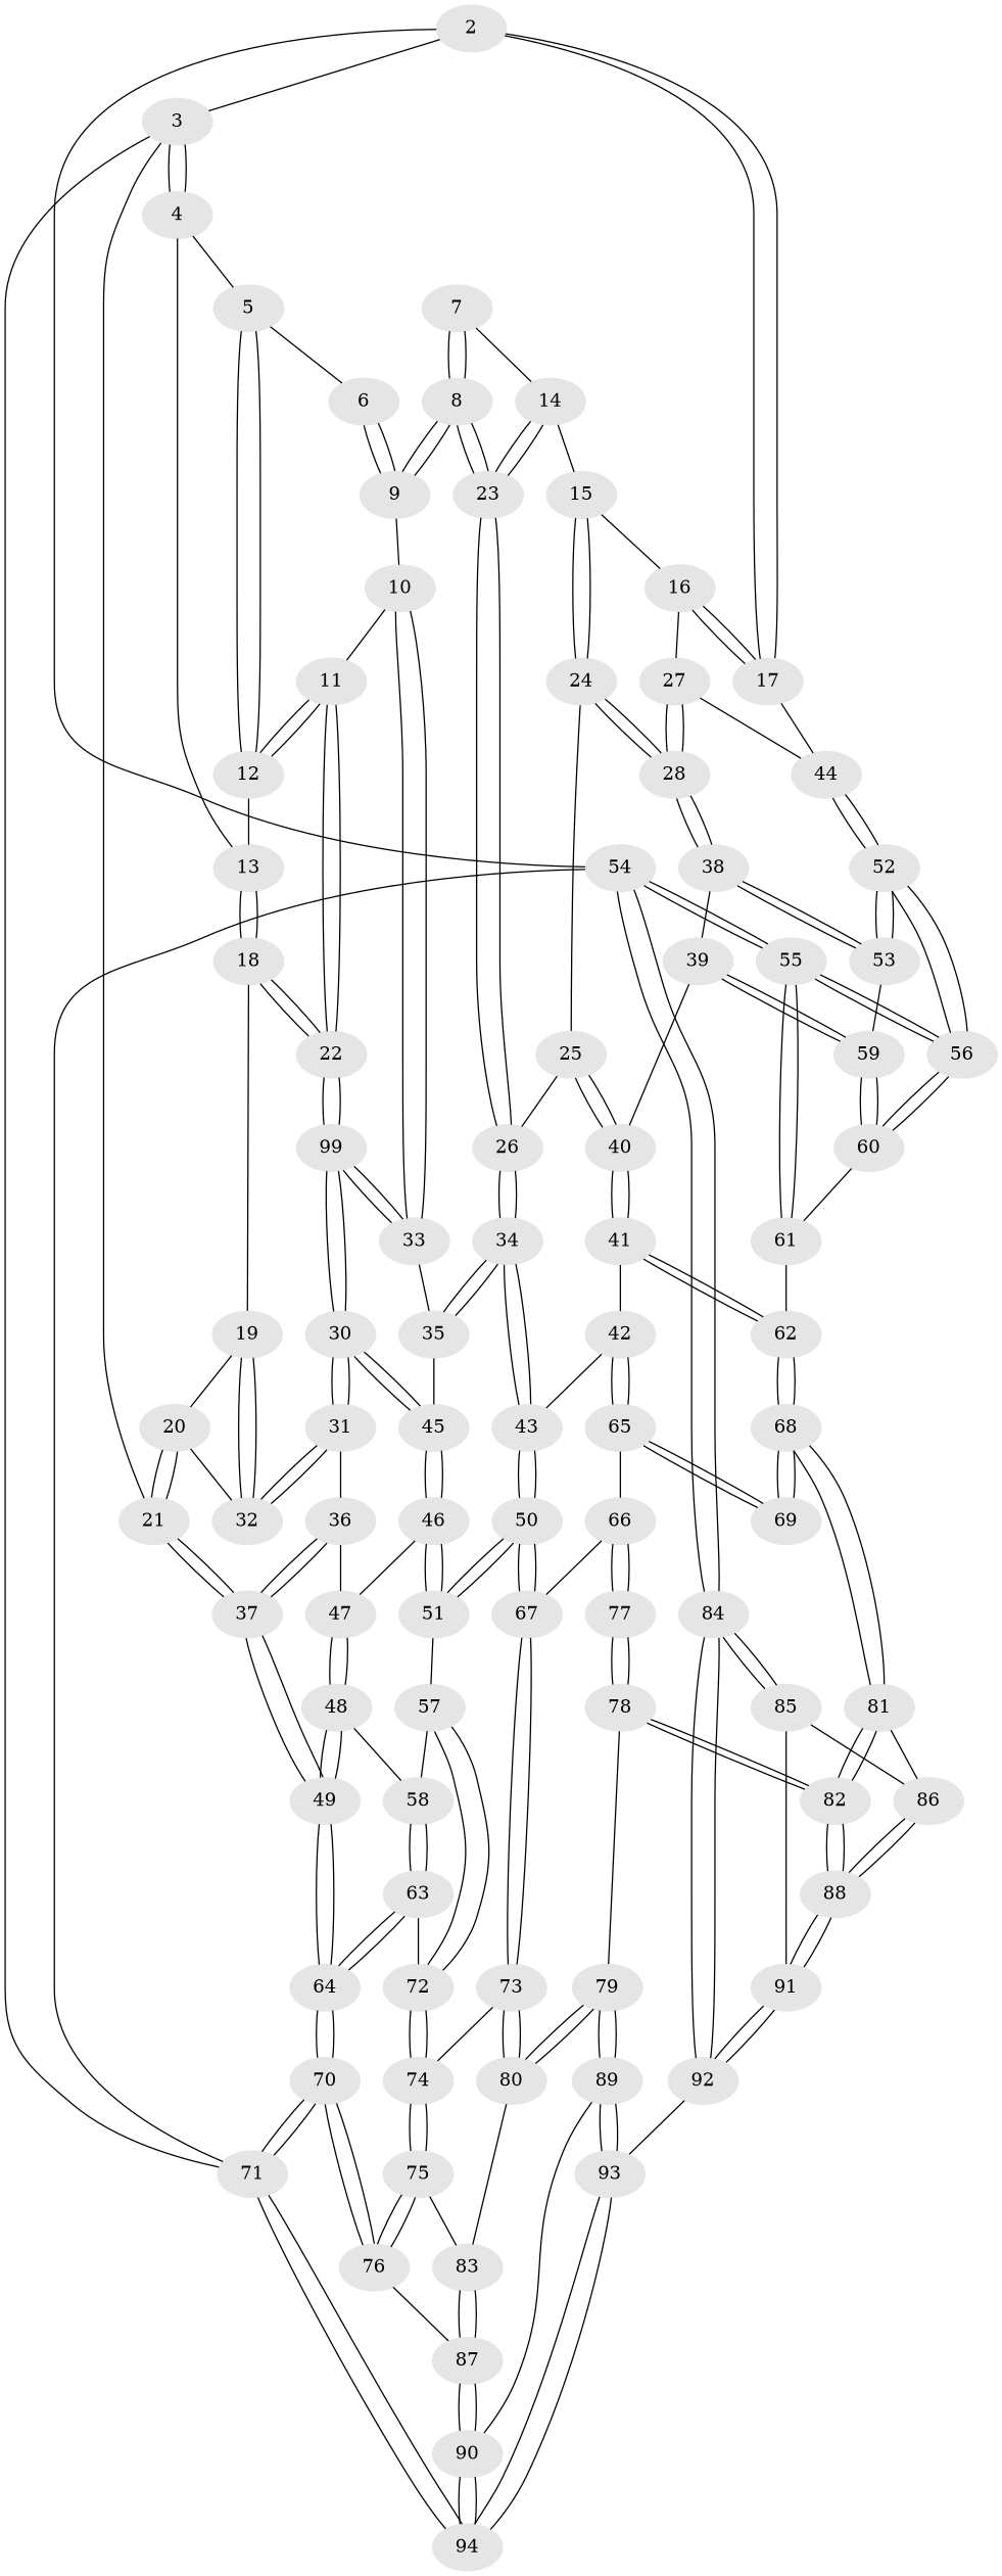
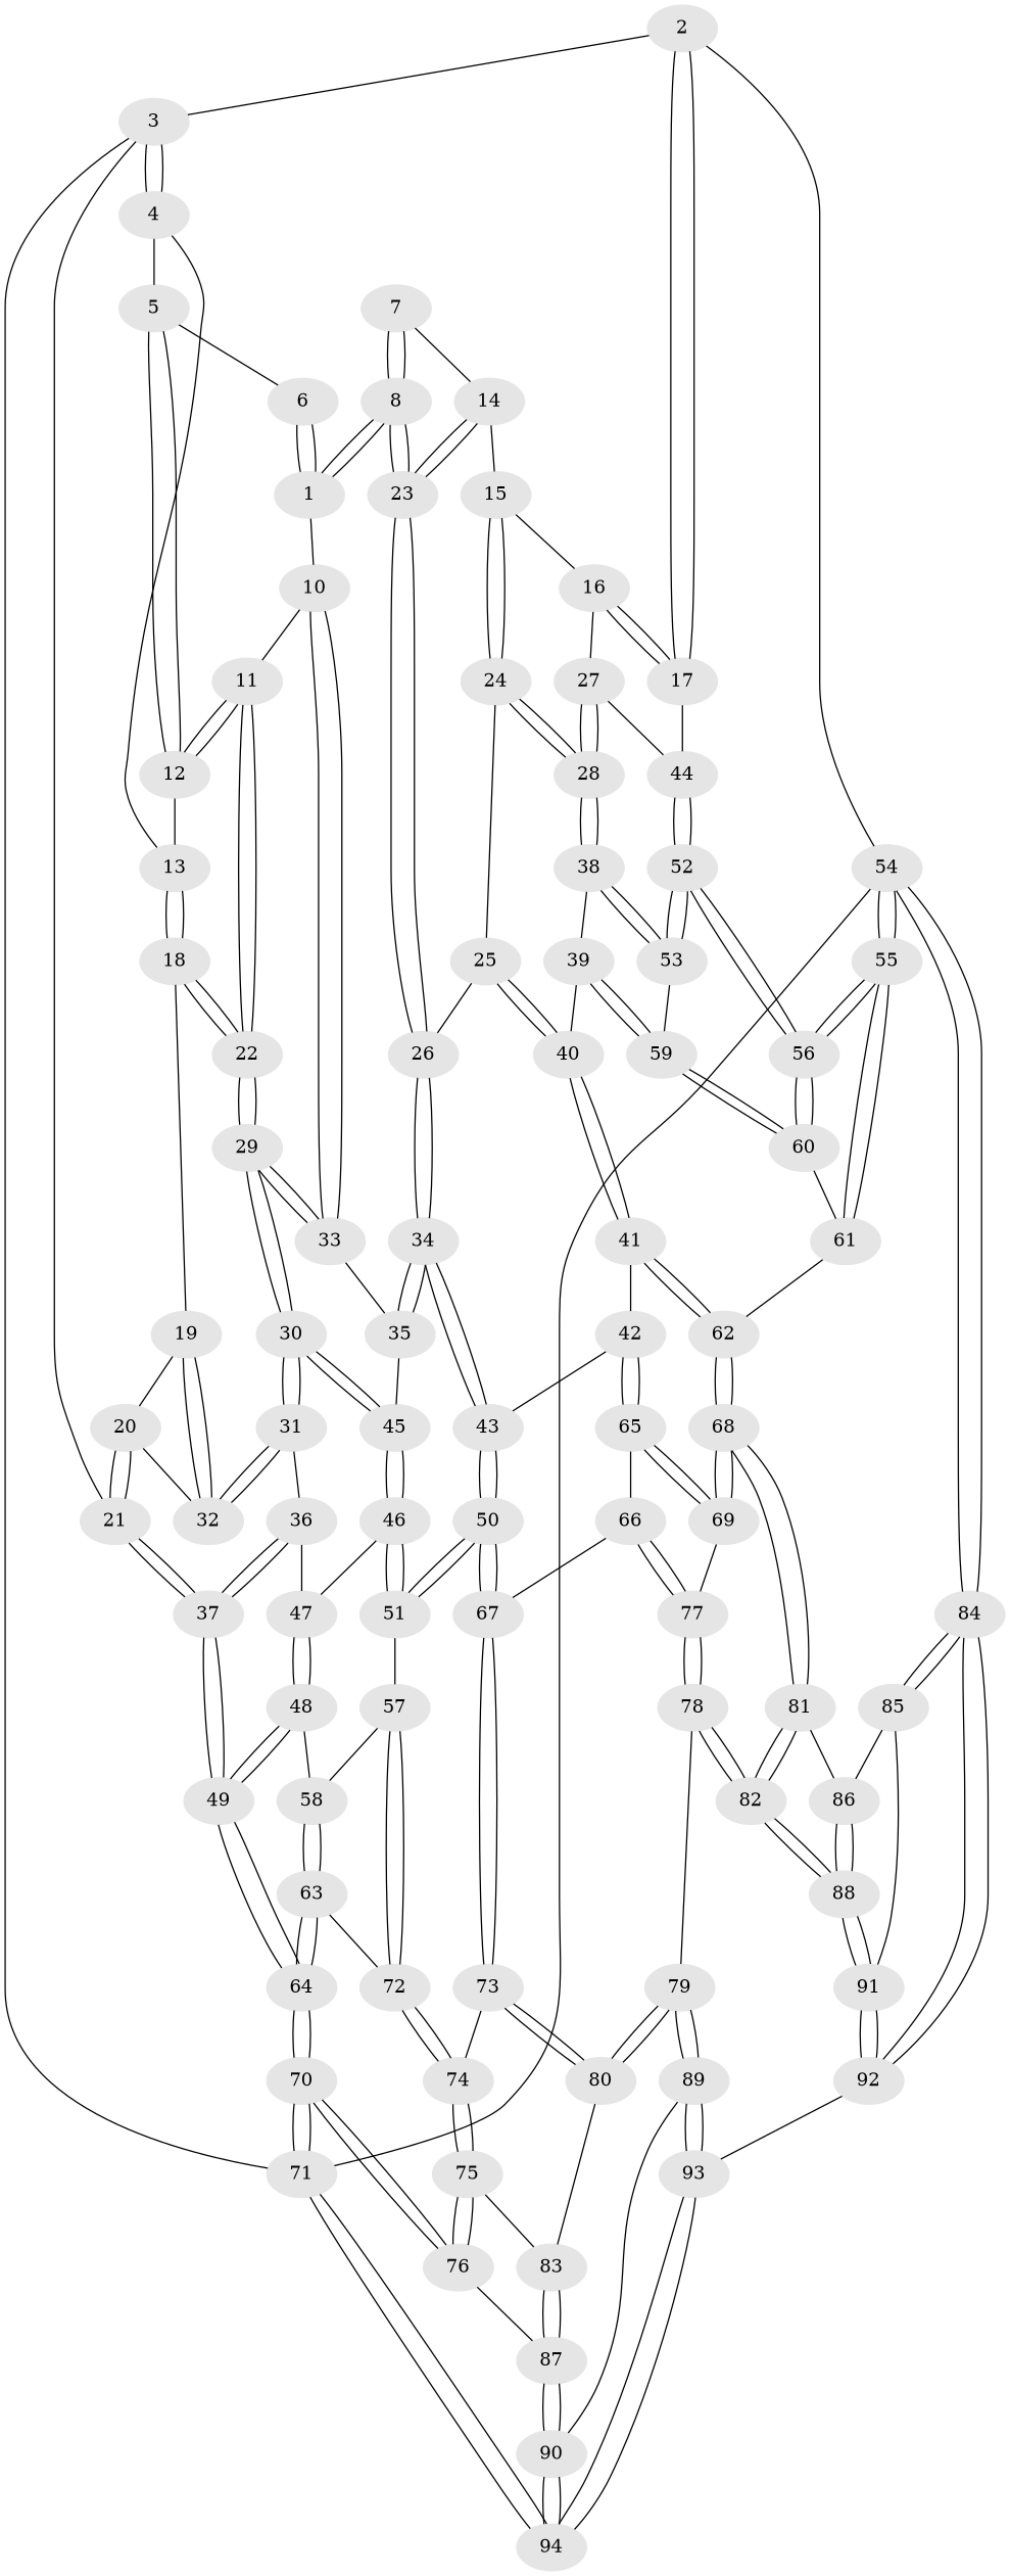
  graph {
    node [color=gray90 style=filled]
    2
    3
    17
    54
    7
    8
    14
    4
    21
    71
    44
    55
    84
    5
    13
    37
    94
    6
    12
    18
-   9
+   9 [label=1]
    10
    23
    15
    26
    11
    33
    22
    35
-   29 [label=99]
+   29
    19
    16
    24
    27
    25
    28
    52
    20
    32
    49
    30
    34
    40
    38
    41
    43
    39
    53
    31
    45
    36
    46
    47
    50
    48
    64
    59
    60
    42
    62
    65
    68
    66
    69
    51
    67
    56
    57
    58
    63
    70
    73
    72
    61
    85
    92
    74
    81
    76
    77
    78
    80
    82
    86
    87
    75
    83
    90
    79
    89
    88
    93
    91
    2 -- 3
    2 -- 17
    2 -- 17
    2 -- 54
    3 -- 4
    3 -- 4
    3 -- 21
    3 -- 71
    17 -- 44
    54 -- 71
    54 -- 55
    54 -- 55
    54 -- 84
    54 -- 84
    7 -- 8
    7 -- 8
    7 -- 14
    8 -- 9
    8 -- 9
    8 -- 23
    8 -- 23
    14 -- 23
    14 -- 23
    14 -- 15
    4 -- 5
    4 -- 13
    21 -- 37
    21 -- 37
    71 -- 94
    71 -- 94
    44 -- 52
    44 -- 52
    55 -- 56
    55 -- 56
    55 -- 61
    55 -- 61
    84 -- 85
    84 -- 85
    84 -- 92
    84 -- 92
    5 -- 6
    5 -- 12
    5 -- 12
    13 -- 18
    13 -- 18
    37 -- 49
    37 -- 49
    6 -- 9
    6 -- 9
    12 -- 13
    18 -- 22
    18 -- 22
    18 -- 19
    9 -- 10
    10 -- 11
    10 -- 33
    10 -- 33
    23 -- 26
    23 -- 26
    15 -- 16
    15 -- 24
    15 -- 24
    26 -- 34
    26 -- 34
    11 -- 12
    11 -- 12
    11 -- 22
    11 -- 22
    33 -- 35
    22 -- 29
    22 -- 29
    35 -- 45
    29 -- 33
    29 -- 33
    29 -- 30
    29 -- 30
    19 -- 20
    19 -- 32
    19 -- 32
    16 -- 17
    16 -- 17
    16 -- 27
    24 -- 25
    24 -- 28
    24 -- 28
    27 -- 44
    27 -- 28
    27 -- 28
    25 -- 26
    25 -- 40
    25 -- 40
    28 -- 38
    28 -- 38
    52 -- 53
    52 -- 53
    52 -- 56
    52 -- 56
    20 -- 21
    20 -- 21
    20 -- 32
    49 -- 64
    49 -- 64
    30 -- 31
    30 -- 31
    30 -- 45
    30 -- 45
    34 -- 35
    34 -- 35
    34 -- 43
    34 -- 43
    40 -- 41
    40 -- 41
    38 -- 39
    38 -- 53
    38 -- 53
    41 -- 42
    41 -- 62
    41 -- 62
    43 -- 50
    43 -- 50
    39 -- 40
    39 -- 59
    39 -- 59
    53 -- 59
    31 -- 32
    31 -- 32
    31 -- 36
    45 -- 46
    45 -- 46
    36 -- 37
    36 -- 37
    36 -- 47
    46 -- 47
    46 -- 51
    46 -- 51
    47 -- 48
    47 -- 48
    50 -- 51
    50 -- 51
    50 -- 67
    50 -- 67
    48 -- 49
    48 -- 49
    48 -- 58
    64 -- 70
    64 -- 70
    59 -- 60
    59 -- 60
    60 -- 61
    42 -- 43
    42 -- 65
    42 -- 65
    62 -- 68
    62 -- 68
    65 -- 66
    65 -- 69
    65 -- 69
    68 -- 69
    68 -- 69
    68 -- 81
    68 -- 81
    66 -- 67
    66 -- 77
    66 -- 77
+   69 -- 77
    51 -- 57
    67 -- 73
    67 -- 73
    56 -- 60
    56 -- 60
    57 -- 58
    57 -- 72
    57 -- 72
    58 -- 63
    58 -- 63
    63 -- 64
    63 -- 64
    63 -- 72
    70 -- 71
    70 -- 71
    70 -- 76
    70 -- 76
    73 -- 74
    73 -- 80
    73 -- 80
    72 -- 74
    72 -- 74
    61 -- 62
    85 -- 86
    85 -- 91
    92 -- 93
    74 -- 75
    74 -- 75
    81 -- 82
    81 -- 82
    81 -- 86
    76 -- 87
    77 -- 78
    77 -- 78
    78 -- 82
    78 -- 82
    78 -- 79
    80 -- 83
    82 -- 88
    82 -- 88
    86 -- 88
    86 -- 88
    87 -- 90
    87 -- 90
    75 -- 76
    75 -- 76
    75 -- 83
    83 -- 87
    83 -- 87
    90 -- 94
    90 -- 94
    79 -- 80
    79 -- 80
    79 -- 89
    79 -- 89
    89 -- 90
    89 -- 93
    89 -- 93
    88 -- 91
    88 -- 91
    93 -- 94
    93 -- 94
    91 -- 92
    91 -- 92
  }
